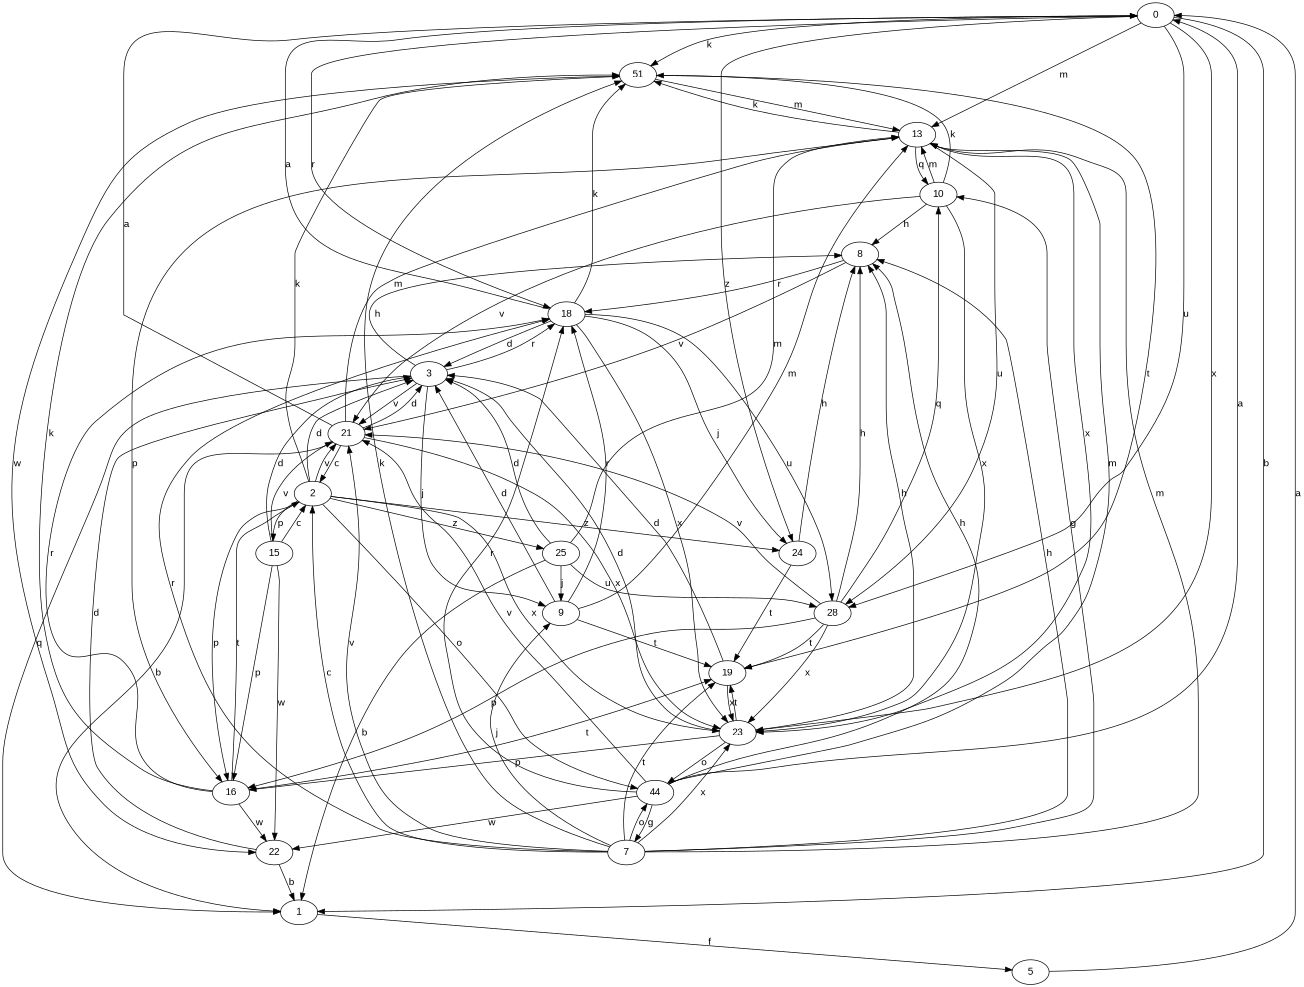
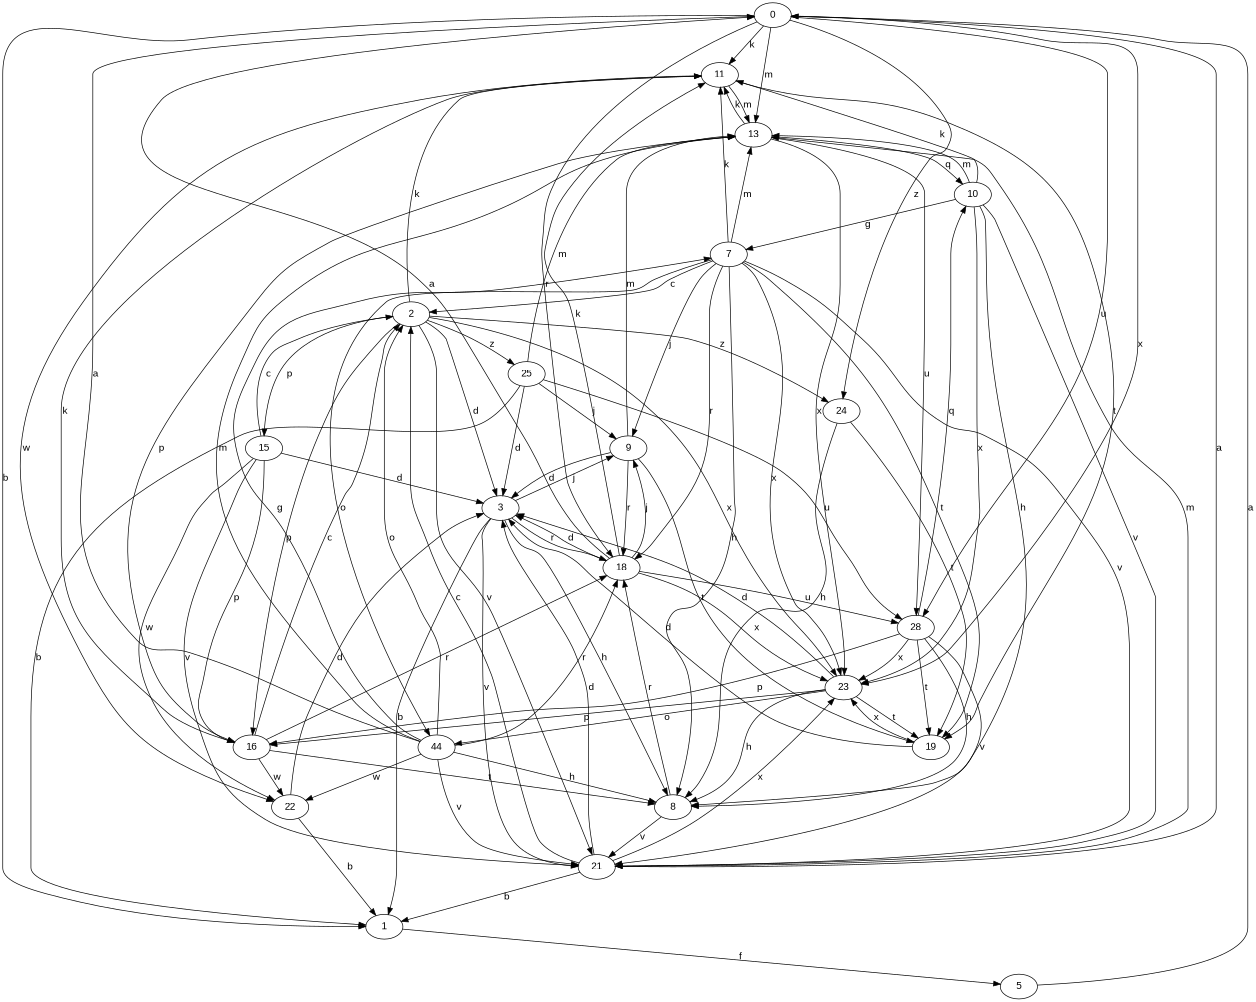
  strict digraph {
    fontname="Liberation Sans"
    node [fontname="Liberation Sans"]
    edge [fontname="Liberation Sans"]
    0
    1
-   11 [label=51]
+   11
    13
    18
    n6 [label=28]
    23
    24
    5
    19
    22
    16
    n13 [label=10]
    3
    9
    21
    8
    n18 [label=44]
    2
    15
    25
    7
    0 -> 1 [label=b]
    0 -> 11 [label=k]
    0 -> 13 [label=m]
    0 -> 18 [label=r]
    0 -> n6 [label=u]
    0 -> 23 [label=x]
    0 -> 24 [label=z]
    1 -> 5 [label=f]
    11 -> 13 [label=m]
    11 -> 19 [label=t]
    11 -> 22 [label=w]
    13 -> 11 [label=k]
    13 -> n6 [label=u]
    13 -> 23 [label=x]
    13 -> 16 [label=p]
    13 -> n13 [label=q]
    18 -> 0 [label=a]
    18 -> 11 [label=k]
    18 -> n6 [label=u]
    18 -> 23 [label=x]
    18 -> 3 [label=d]
-   18 -> 24 [label=j]
+   18 -> 9 [label=j]
    n6 -> 23 [label=x]
    n6 -> 19 [label=t]
    n6 -> 16 [label=p]
    n6 -> n13 [label=q]
    n6 -> 21 [label=v]
    n6 -> 8 [label=h]
    23 -> 19 [label=t]
    23 -> 16 [label=p]
    23 -> 3 [label=d]
    23 -> 8 [label=h]
    23 -> n18 [label=o]
    24 -> 19 [label=t]
    24 -> 8 [label=h]
    5 -> 0 [label=a]
    19 -> 23 [label=x]
    19 -> 3 [label=d]
    22 -> 1 [label=b]
    22 -> 3 [label=d]
    16 -> 11 [label=k]
    16 -> 18 [label=r]
-   16 -> 19 [label=t]
+   16 -> 8 [label=t]
    16 -> 22 [label=w]
-   16 -> 2 [label=t]
+   16 -> 2 [label=c]
    n13 -> 11 [label=k]
    n13 -> 13 [label=m]
    n13 -> 23 [label=x]
    n13 -> 21 [label=v]
    n13 -> 8 [label=h]
-   7 -> n13 [label=g]
-   3 -> 1 [label=q]
+   n13 -> 7 [label=g]
+   3 -> 1 [label=b]
    3 -> 18 [label=r]
    3 -> 9 [label=j]
    3 -> 21 [label=v]
    3 -> 8 [label=h]
    9 -> 13 [label=m]
    9 -> 18 [label=r]
    9 -> 19 [label=t]
    9 -> 3 [label=d]
    21 -> 0 [label=a]
    21 -> 1 [label=b]
    21 -> 13 [label=m]
    21 -> 23 [label=x]
    21 -> 3 [label=d]
    21 -> 2 [label=c]
    8 -> 18 [label=r]
    8 -> 21 [label=v]
    n18 -> 0 [label=a]
    n18 -> 13 [label=m]
    n18 -> 18 [label=r]
    n18 -> 22 [label=w]
    n18 -> 21 [label=v]
    n18 -> 8 [label=h]
    n18 -> 7 [label=g]
    2 -> 11 [label=k]
    2 -> 23 [label=x]
    2 -> 24 [label=z]
    2 -> 16 [label=p]
    2 -> 3 [label=d]
    2 -> 21 [label=v]
-   2 -> n18 [label=o]
+   n18 -> 2 [label=o]
    2 -> 15 [label=p]
    2 -> 25 [label=z]
    15 -> 22 [label=w]
    15 -> 16 [label=p]
    15 -> 3 [label=d]
    15 -> 21 [label=v]
    15 -> 2 [label=c]
    25 -> 1 [label=b]
    25 -> 13 [label=m]
    25 -> n6 [label=u]
    25 -> 3 [label=d]
    25 -> 9 [label=j]
    7 -> 11 [label=k]
    7 -> 13 [label=m]
    7 -> 18 [label=r]
    7 -> 23 [label=x]
    7 -> 19 [label=t]
    7 -> 9 [label=j]
    7 -> 21 [label=v]
    7 -> 8 [label=h]
    7 -> n18 [label=o]
    7 -> 2 [label=c]
  }
